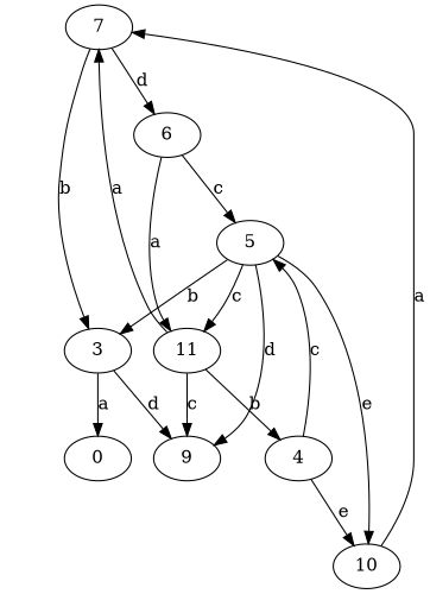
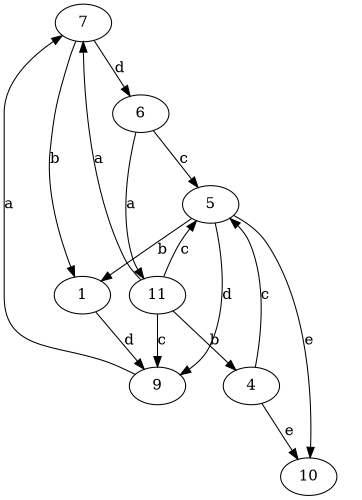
  strict digraph {
    n1 [label=7]
-   3
+   3 [label=1]
    6
-   0
    9
    5
    11
    10
    4
    n1 -> 3 [label=b]
    n1 -> 6 [label=d]
-   3 -> 0 [label=a]
    3 -> 9 [label=d]
    6 -> 5 [label=c]
    6 -> 11 [label=a]
    5 -> 3 [label=b]
    5 -> 9 [label=d]
    5 -> 10 [label=e]
    11 -> n1 [label=a]
    11 -> 9 [label=c]
-   5 -> 11 [label=c]
+   11 -> 5 [label=c]
    11 -> 4 [label=b]
-   10 -> n1 [label=a]
+   9 -> n1 [label=a]
    4 -> 5 [label=c]
    4 -> 10 [label=e]
  }
